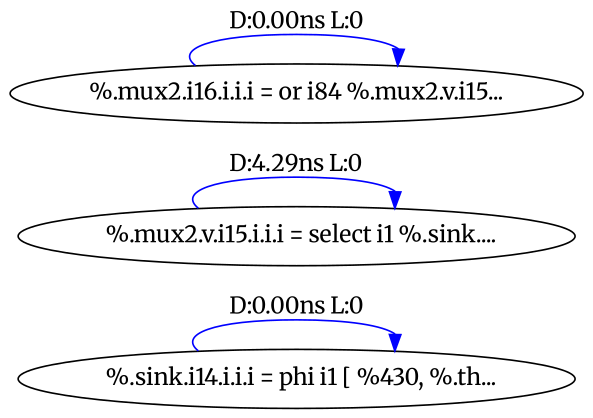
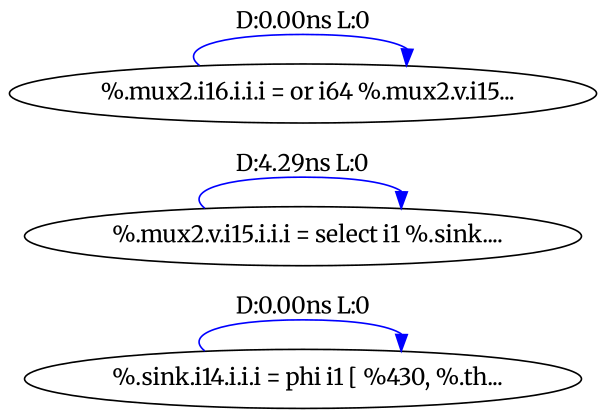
  digraph {
    rankdir=LR
    fontname=Merriweather
    node [fontname=Merriweather]
    edge [color=blue fontname=Merriweather]
    n1 [label="  %.sink.i14.i.i.i = phi i1 [ %430, %.th..."]
    n2 [label="  %.mux2.v.i15.i.i.i = select i1 %.sink...."]
-   n3 [label="%.mux2.i16.i.i.i = or i84 %.mux2.v.i15..."]
+   n3 [label="  %.mux2.i16.i.i.i = or i64 %.mux2.v.i15..."]
    n1 -> n1 [label="D:0.00ns L:0"]
    n2 -> n2 [label="D:4.29ns L:0"]
    n3 -> n3 [label="D:0.00ns L:0"]
  }
